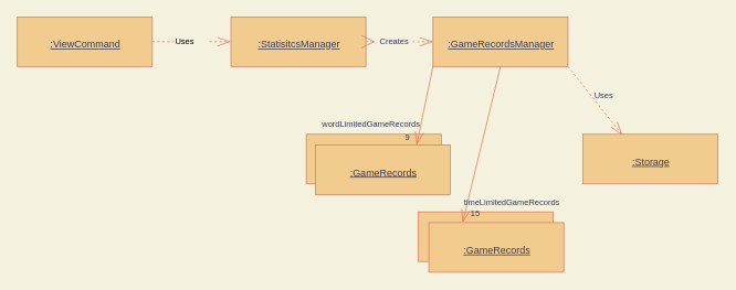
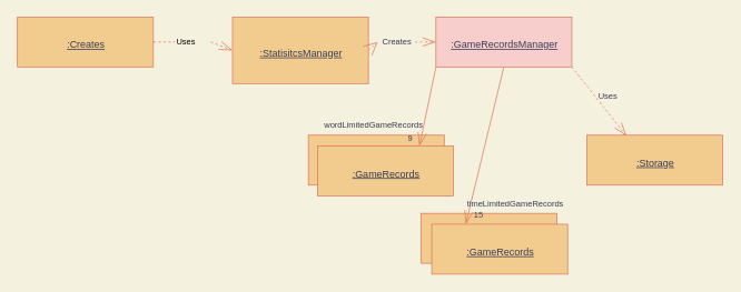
  <mxCell id="0" />
  <mxCell id="1" parent="0" />
  <mxCell id="2" style="edgeStyle=none;rounded=0;sketch=0;hachureGap=4;orthogonalLoop=1;jettySize=auto;html=1;exitX=1;exitY=0.5;exitDx=0;exitDy=0;fontFamily=Architects Daughter;fontSource=https%3A%2F%2Ffonts.googleapis.com%2Fcss%3Ffamily%3DArchitects%2BDaughter;fontSize=16;endArrow=openThin;startSize=14;endSize=14;targetPerimeterSpacing=8;entryX=0;entryY=0.5;entryDx=0;entryDy=0;endFill=0;strokeColor=#E07A5F;fontColor=#393C56;dashed=1;startArrow=none;startFill=0;labelBackgroundColor=#F4F1DE;" edge="1" parent="1" source="22" target="4"><mxGeometry relative="1" as="geometry"><mxPoint x="209" y="50" as="sourcePoint" /></mxGeometry></mxCell>
  <mxCell id="3" style="edgeStyle=none;curved=1;rounded=1;sketch=0;hachureGap=4;orthogonalLoop=1;jettySize=auto;html=1;exitX=1;exitY=0.5;exitDx=0;exitDy=0;entryX=0;entryY=0.5;entryDx=0;entryDy=0;dashed=1;fontFamily=Helvetica;fontSize=10;fontColor=#393C56;startArrow=none;startFill=0;endArrow=openThin;endFill=0;startSize=14;endSize=14;targetPerimeterSpacing=8;strokeColor=#E07A5F;fillColor=#F2CC8F;labelBackgroundColor=#F4F1DE;" edge="1" parent="1" source="20" target="7"><mxGeometry relative="1" as="geometry" /></mxCell>
- <mxCell id="4" value="&lt;font face=&quot;Helvetica&quot; style=&quot;font-size: 12px&quot;&gt;&lt;u&gt;:StatisitcsManager&lt;/u&gt;&lt;/font&gt;" style="html=1;sketch=0;hachureGap=4;pointerEvents=0;fontFamily=Architects Daughter;fontSource=https%3A%2F%2Ffonts.googleapis.com%2Fcss%3Ffamily%3DArchitects%2BDaughter;fontSize=20;fillColor=#F2CC8F;strokeColor=#E07A5F;fontColor=#393C56;" vertex="1" parent="1"><mxGeometry x="278" y="20" width="163" height="60" as="geometry" /></mxCell>
- <mxCell id="5" value="&lt;font face=&quot;Helvetica&quot; style=&quot;font-size: 12px&quot;&gt;&lt;u&gt;:ViewCommand&lt;/u&gt;&lt;/font&gt;" style="html=1;sketch=0;hachureGap=4;pointerEvents=0;fontFamily=Architects Daughter;fontSource=https%3A%2F%2Ffonts.googleapis.com%2Fcss%3Ffamily%3DArchitects%2BDaughter;fontSize=20;fillColor=#F2CC8F;strokeColor=#E07A5F;fontColor=#393C56;" vertex="1" parent="1"><mxGeometry x="20" y="20" width="163" height="60" as="geometry" /></mxCell>
+ <mxCell id="4" value="&lt;font face=&quot;Helvetica&quot; style=&quot;font-size: 12px&quot;&gt;&lt;u&gt;:StatisitcsManager&lt;/u&gt;&lt;/font&gt;" style="html=1;sketch=0;hachureGap=4;pointerEvents=0;fontFamily=Architects Daughter;fontSource=https%3A%2F%2Ffonts.googleapis.com%2Fcss%3Ffamily%3DArchitects%2BDaughter;fontSize=20;fillColor=#F2CC8F;strokeColor=#E07A5F;fontColor=#393C56;" vertex="1" parent="1"><mxGeometry x="278" y="20" width="163" height="80" as="geometry" /></mxCell>
+ <mxCell id="5" value="&lt;font face=&quot;Helvetica&quot; style=&quot;font-size: 12px&quot;&gt;&lt;u&gt;:Creates&lt;/u&gt;&lt;/font&gt;" style="html=1;sketch=0;hachureGap=4;pointerEvents=0;fontFamily=Architects Daughter;fontSource=https%3A%2F%2Ffonts.googleapis.com%2Fcss%3Ffamily%3DArchitects%2BDaughter;fontSize=20;fillColor=#F2CC8F;strokeColor=#E07A5F;fontColor=#393C56;" vertex="1" parent="1"><mxGeometry x="20" y="20" width="163" height="60" as="geometry" /></mxCell>
  <mxCell id="6" value="" style="edgeStyle=none;curved=1;rounded=1;sketch=0;hachureGap=4;orthogonalLoop=1;jettySize=auto;html=1;entryX=0.292;entryY=0.015;entryDx=0;entryDy=0;entryPerimeter=0;dashed=1;fontFamily=Helvetica;fontSize=12;fontColor=#393C56;startArrow=none;startFill=0;endArrow=openThin;endFill=0;startSize=14;endSize=14;sourcePerimeterSpacing=8;targetPerimeterSpacing=8;strokeColor=#E07A5F;fillColor=#F2CC8F;exitX=1;exitY=1;exitDx=0;exitDy=0;labelBackgroundColor=#F4F1DE;" edge="1" parent="1" source="7" target="18"><mxGeometry x="0.122" y="4" relative="1" as="geometry"><mxPoint as="offset" /></mxGeometry></mxCell>
- <mxCell id="7" value="&lt;font face=&quot;Helvetica&quot; style=&quot;font-size: 12px&quot;&gt;&lt;u&gt;:GameRecordsManager&lt;/u&gt;&lt;/font&gt;" style="html=1;sketch=0;hachureGap=4;pointerEvents=0;fontFamily=Architects Daughter;fontSource=https%3A%2F%2Ffonts.googleapis.com%2Fcss%3Ffamily%3DArchitects%2BDaughter;fontSize=20;fillColor=#F2CC8F;strokeColor=#E07A5F;fontColor=#393C56;" vertex="1" parent="1"><mxGeometry x="522" y="20" width="163" height="60" as="geometry" /></mxCell>
+ <mxCell id="7" value="&lt;font face=&quot;Helvetica&quot; style=&quot;font-size: 12px&quot;&gt;&lt;u&gt;:GameRecordsManager&lt;/u&gt;&lt;/font&gt;" style="html=1;sketch=0;hachureGap=4;pointerEvents=0;fontFamily=Architects Daughter;fontSource=https%3A%2F%2Ffonts.googleapis.com%2Fcss%3Ffamily%3DArchitects%2BDaughter;fontSize=20;fillColor=#f8cecc;strokeColor=#E07A5F;fontColor=#393C56;" vertex="1" parent="1"><mxGeometry x="522" y="20" width="163" height="60" as="geometry" /></mxCell>
  <mxCell id="8" value="" style="html=1;sketch=0;hachureGap=4;pointerEvents=0;fontFamily=Architects Daughter;fontSource=https%3A%2F%2Ffonts.googleapis.com%2Fcss%3Ffamily%3DArchitects%2BDaughter;fontSize=20;fillColor=#F2CC8F;strokeColor=#E07A5F;fontColor=#393C56;" vertex="1" parent="1"><mxGeometry x="369" y="162" width="163" height="60" as="geometry" /></mxCell>
  <mxCell id="9" value="&lt;font face=&quot;Helvetica&quot; style=&quot;font-size: 12px&quot;&gt;&lt;u&gt;:GameRecords&lt;/u&gt;&lt;/font&gt;" style="html=1;sketch=0;hachureGap=4;pointerEvents=0;fontFamily=Architects Daughter;fontSource=https%3A%2F%2Ffonts.googleapis.com%2Fcss%3Ffamily%3DArchitects%2BDaughter;fontSize=20;fillColor=#F2CC8F;strokeColor=#E07A5F;fontColor=#393C56;" vertex="1" parent="1"><mxGeometry x="380" y="175" width="163" height="60" as="geometry" /></mxCell>
  <mxCell id="10" style="edgeStyle=none;rounded=0;sketch=0;hachureGap=4;orthogonalLoop=1;jettySize=auto;html=1;exitX=0.75;exitY=0;exitDx=0;exitDy=0;fontFamily=Architects Daughter;fontSource=https%3A%2F%2Ffonts.googleapis.com%2Fcss%3Ffamily%3DArchitects%2BDaughter;fontSize=16;endArrow=none;startSize=14;endSize=14;sourcePerimeterSpacing=8;targetPerimeterSpacing=8;endFill=0;strokeColor=#E07A5F;fontColor=#393C56;entryX=0;entryY=1;entryDx=0;entryDy=0;startArrow=openThin;startFill=0;labelBackgroundColor=#F4F1DE;" edge="1" parent="1" source="9"><mxGeometry relative="1" as="geometry"><mxPoint x="482" y="175" as="sourcePoint" /><mxPoint x="522" y="80" as="targetPoint" /></mxGeometry></mxCell>
  <mxCell id="11" value="wordLimitedGameRecords" style="edgeLabel;html=1;align=center;verticalAlign=middle;resizable=0;points=[];fontSize=10;fontFamily=Helvetica;fontColor=#393C56;labelBackgroundColor=none;" vertex="1" connectable="0" parent="10"><mxGeometry x="0.187" y="2" relative="1" as="geometry"><mxPoint x="-66" y="31" as="offset" /></mxGeometry></mxCell>
  <mxCell id="12" value="9" style="edgeLabel;html=1;align=center;verticalAlign=middle;resizable=0;points=[];fontSize=10;fontFamily=Helvetica;fontColor=#393C56;labelBackgroundColor=none;" vertex="1" connectable="0" parent="10"><mxGeometry x="-0.134" y="1" relative="1" as="geometry"><mxPoint x="-19" y="31" as="offset" /></mxGeometry></mxCell>
  <mxCell id="13" value="" style="html=1;sketch=0;hachureGap=4;pointerEvents=0;fontFamily=Architects Daughter;fontSource=https%3A%2F%2Ffonts.googleapis.com%2Fcss%3Ffamily%3DArchitects%2BDaughter;fontSize=20;fillColor=#F2CC8F;strokeColor=#E07A5F;fontColor=#393C56;" vertex="1" parent="1"><mxGeometry x="504" y="256" width="163" height="60" as="geometry" /></mxCell>
  <mxCell id="14" style="edgeStyle=none;rounded=0;sketch=0;hachureGap=4;orthogonalLoop=1;jettySize=auto;html=1;exitX=0.25;exitY=0;exitDx=0;exitDy=0;fontFamily=Architects Daughter;fontSource=https%3A%2F%2Ffonts.googleapis.com%2Fcss%3Ffamily%3DArchitects%2BDaughter;fontSize=16;endArrow=none;startSize=14;endSize=14;sourcePerimeterSpacing=8;targetPerimeterSpacing=8;endFill=0;strokeColor=#E07A5F;fontColor=#393C56;entryX=0.5;entryY=1;entryDx=0;entryDy=0;startArrow=openThin;startFill=0;labelBackgroundColor=#F4F1DE;" edge="1" parent="1" source="17" target="7"><mxGeometry relative="1" as="geometry"><mxPoint x="619" y="172" as="sourcePoint" /><mxPoint x="639.75" y="80" as="targetPoint" /></mxGeometry></mxCell>
  <mxCell id="15" value="&lt;font style=&quot;font-size: 10px&quot;&gt;timeLimitedGameRecords&lt;/font&gt;" style="edgeLabel;html=1;align=center;verticalAlign=middle;resizable=0;points=[];fontSize=12;fontFamily=Helvetica;fontColor=#393C56;labelBackgroundColor=none;" vertex="1" connectable="0" parent="14"><mxGeometry x="-0.042" relative="1" as="geometry"><mxPoint x="37" y="65" as="offset" /></mxGeometry></mxCell>
  <mxCell id="16" value="&lt;font style=&quot;font-size: 10px&quot;&gt;15&lt;/font&gt;" style="edgeLabel;html=1;align=center;verticalAlign=middle;resizable=0;points=[];fontSize=12;fontFamily=Helvetica;fontColor=#393C56;labelBackgroundColor=none;" vertex="1" connectable="0" parent="14"><mxGeometry x="-0.139" y="-1" relative="1" as="geometry"><mxPoint x="-6" y="69" as="offset" /></mxGeometry></mxCell>
  <mxCell id="17" value="&lt;font face=&quot;Helvetica&quot; style=&quot;font-size: 12px&quot;&gt;&lt;u&gt;:GameRecords&lt;/u&gt;&lt;/font&gt;" style="html=1;sketch=0;hachureGap=4;pointerEvents=0;fontFamily=Architects Daughter;fontSource=https%3A%2F%2Ffonts.googleapis.com%2Fcss%3Ffamily%3DArchitects%2BDaughter;fontSize=20;fillColor=#F2CC8F;strokeColor=#E07A5F;fontColor=#393C56;" vertex="1" parent="1"><mxGeometry x="517" y="269" width="163" height="60" as="geometry" /></mxCell>
  <mxCell id="18" value="&lt;font face=&quot;Helvetica&quot; style=&quot;font-size: 12px&quot;&gt;&lt;u&gt;:Storage&lt;/u&gt;&lt;/font&gt;" style="html=1;sketch=0;hachureGap=4;pointerEvents=0;fontFamily=Architects Daughter;fontSource=https%3A%2F%2Ffonts.googleapis.com%2Fcss%3Ffamily%3DArchitects%2BDaughter;fontSize=20;fillColor=#F2CC8F;strokeColor=#E07A5F;fontColor=#393C56;" vertex="1" parent="1"><mxGeometry x="703" y="162" width="163" height="60" as="geometry" /></mxCell>
  <mxCell id="19" value="Uses" style="edgeLabel;html=1;align=center;verticalAlign=middle;resizable=0;points=[];fontSize=10;fontFamily=Helvetica;fontColor=#393C56;labelBackgroundColor=none;" vertex="1" connectable="0" parent="1"><mxGeometry x="753.003" y="107.005" as="geometry"><mxPoint x="-26" y="7" as="offset" /></mxGeometry></mxCell>
  <mxCell id="20" value="Creates" style="text;html=1;align=center;verticalAlign=middle;resizable=0;points=[];autosize=1;strokeColor=none;fillColor=none;rounded=0;labelBackgroundColor=none;sketch=1;hachureGap=4;pointerEvents=0;fontFamily=Helvetica;fontSize=10;fontColor=#393C56;" vertex="1" parent="1"><mxGeometry x="452" y="42" width="45" height="16" as="geometry" /></mxCell>
  <mxCell id="21" value="" style="edgeStyle=none;curved=1;rounded=1;sketch=0;hachureGap=4;orthogonalLoop=1;jettySize=auto;html=1;exitX=1;exitY=0.5;exitDx=0;exitDy=0;entryX=0;entryY=0.5;entryDx=0;entryDy=0;dashed=1;fontFamily=Helvetica;fontSize=10;fontColor=#393C56;startArrow=none;startFill=0;endArrow=open;endFill=0;startSize=14;endSize=14;sourcePerimeterSpacing=8;strokeColor=#E07A5F;fillColor=#F2CC8F;labelBackgroundColor=#F4F1DE;" edge="1" parent="1" source="4" target="20"><mxGeometry relative="1" as="geometry"><mxPoint x="441" y="50" as="sourcePoint" /><mxPoint x="522" y="50" as="targetPoint" /></mxGeometry></mxCell>
  <mxCell id="22" value="&lt;span style=&quot;color: rgb(0 , 0 , 0) ; font-family: &amp;#34;helvetica&amp;#34; ; font-size: 10px ; font-style: normal ; font-weight: 400 ; letter-spacing: normal ; text-align: center ; text-indent: 0px ; text-transform: none ; word-spacing: 0px ; display: inline ; float: none&quot;&gt;Uses&lt;/span&gt;" style="text;whiteSpace=wrap;html=1;fontSize=10;fontFamily=Helvetica;fontColor=#393C56;" vertex="1" parent="1"><mxGeometry x="208.996" y="36.998" width="43" height="26" as="geometry" /></mxCell>
  <mxCell id="23" value="" style="edgeStyle=none;rounded=0;sketch=0;hachureGap=4;orthogonalLoop=1;jettySize=auto;html=1;exitX=1;exitY=0.5;exitDx=0;exitDy=0;fontFamily=Architects Daughter;fontSource=https%3A%2F%2Ffonts.googleapis.com%2Fcss%3Ffamily%3DArchitects%2BDaughter;fontSize=16;endArrow=none;startSize=14;endSize=14;sourcePerimeterSpacing=8;entryX=0;entryY=0.5;entryDx=0;entryDy=0;endFill=0;strokeColor=#E07A5F;fontColor=#393C56;dashed=1;startArrow=none;startFill=0;labelBackgroundColor=#F4F1DE;" edge="1" parent="1" source="5" target="22"><mxGeometry relative="1" as="geometry"><mxPoint x="209" y="50" as="sourcePoint" /><mxPoint x="278" y="50" as="targetPoint" /></mxGeometry></mxCell>
